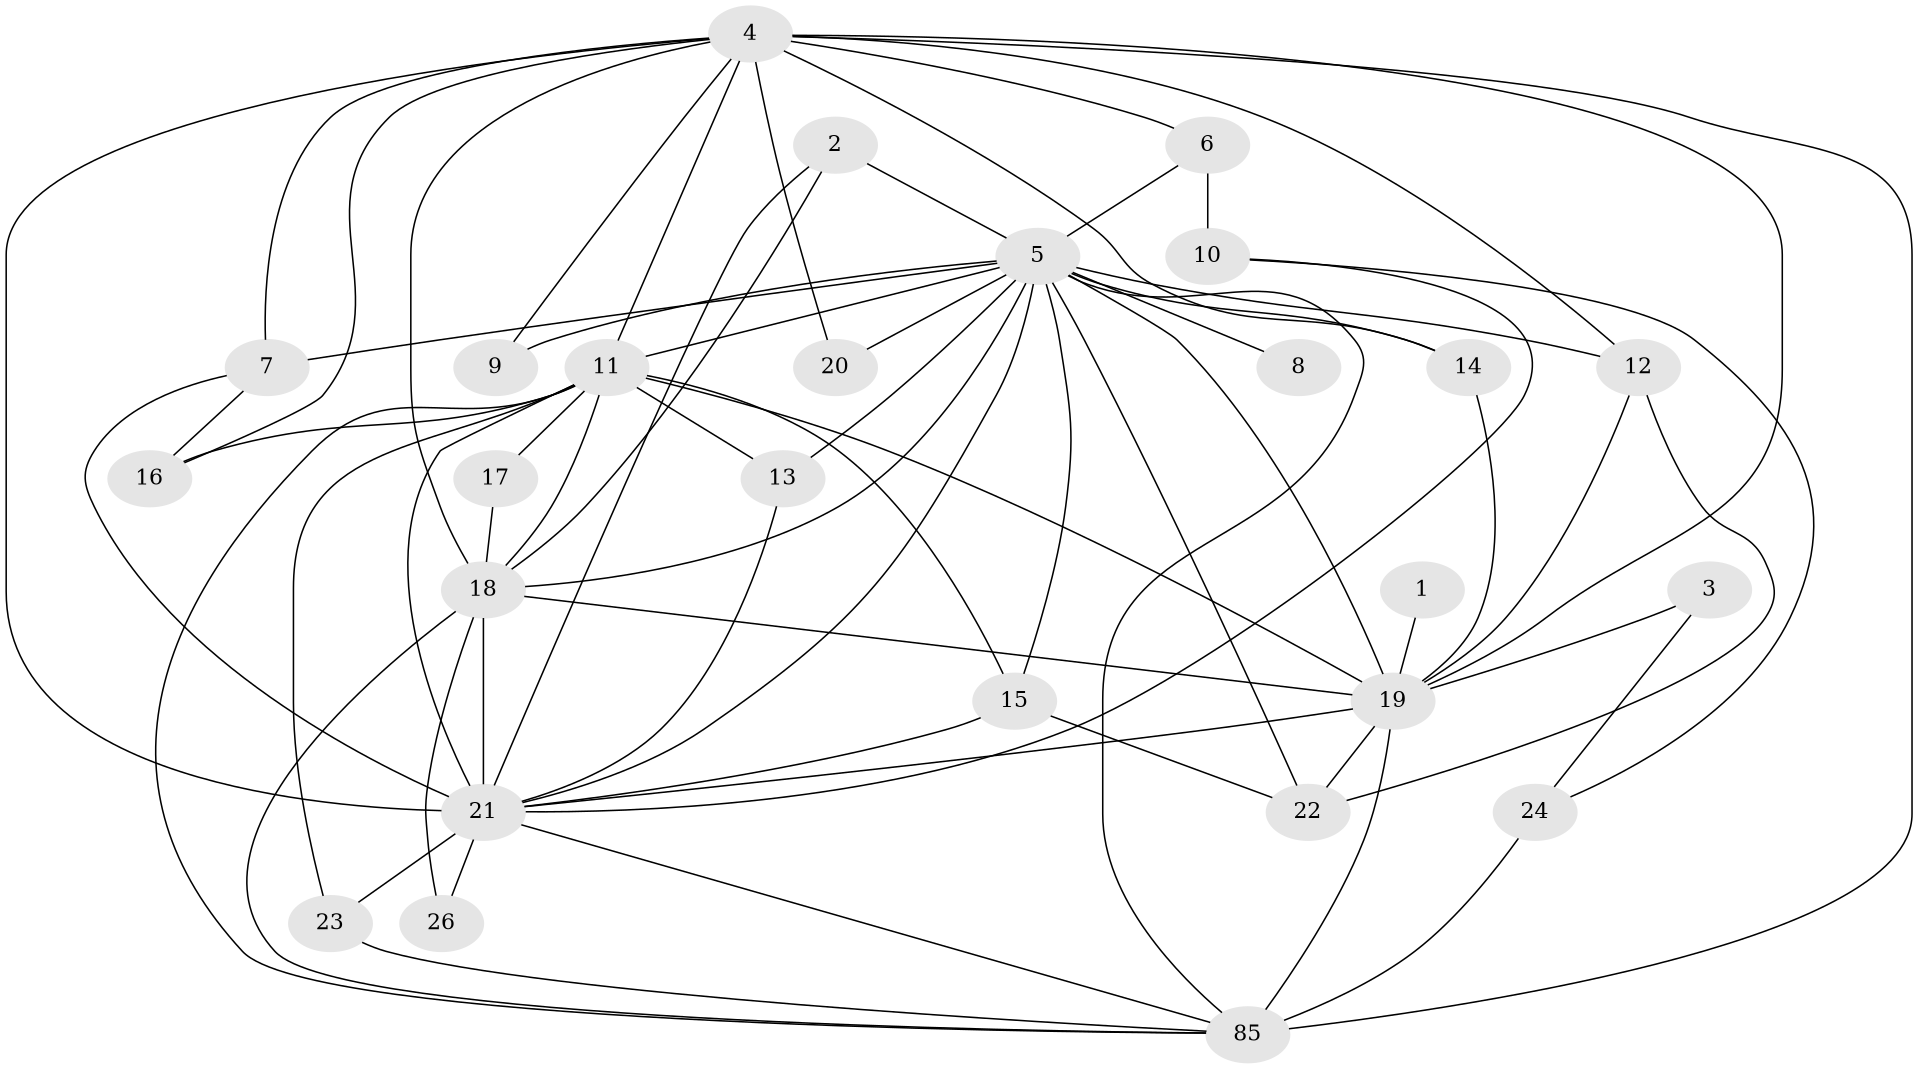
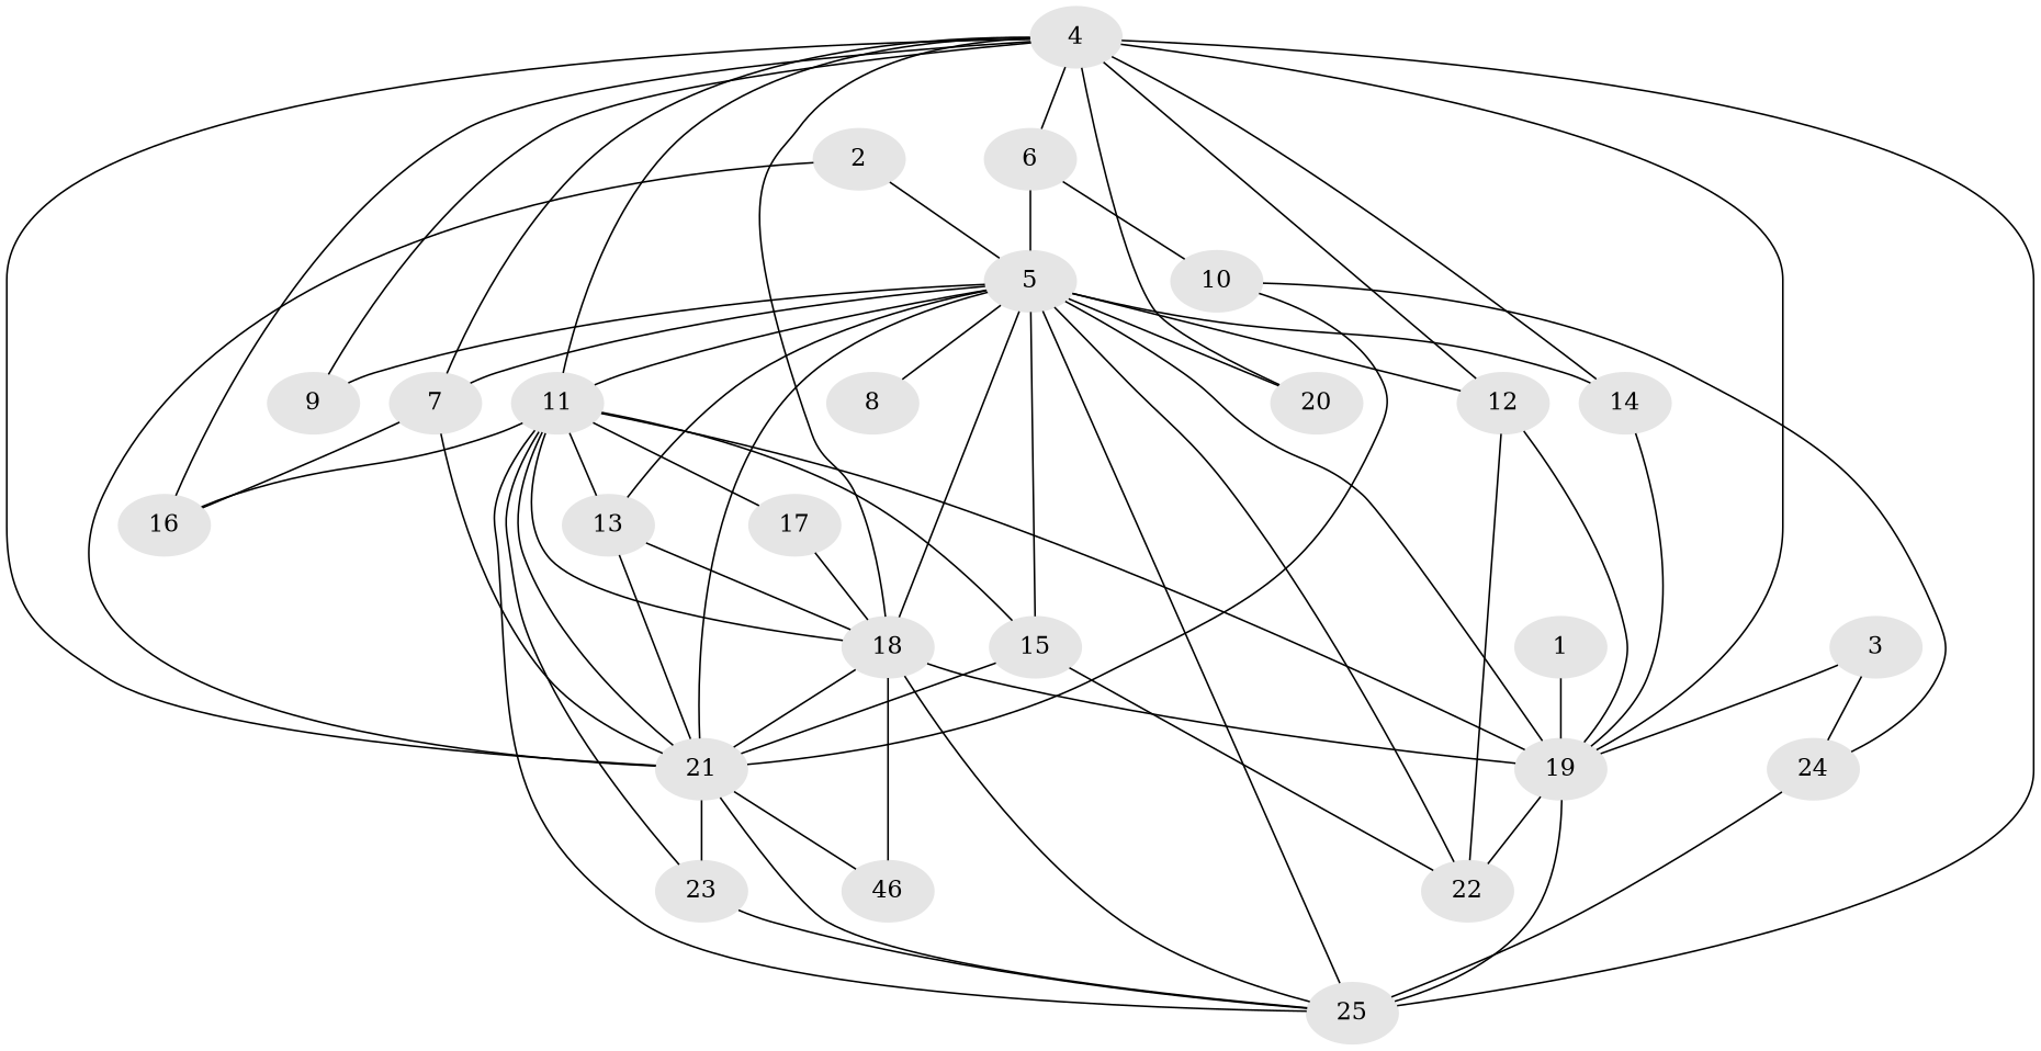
  graph {
    node [color=gray90 style=filled]
    edge [weight=1.0]
    1
    19
    21
-   25 [label=85]
+   25
    22
    2
    5
    18
    7
    9
    11
    12
    14
    20
    8
    13
    15
-   26
+   26 [label=46]
    23
    3
    24
    4
    6
    16
    10
    17
    1 -- 19
-   19 -- 21
    19 -- 25
    19 -- 22 [weight=2.0]
    21 -- 25
    21 -- 26
    21 -- 23
    2 -- 21
    2 -- 5
-   2 -- 18
+   13 -- 18
    5 -- 19 [weight=2.0]
    5 -- 21 [weight=2.0]
    5 -- 25 [weight=2.0]
    5 -- 22
    5 -- 18 [weight=3.0]
    5 -- 7
    5 -- 9 [weight=2.0]
    5 -- 11 [weight=2.0]
    5 -- 12 [weight=2.0]
    5 -- 14
    5 -- 20 [weight=2.0]
    5 -- 8
    5 -- 13
    5 -- 15
    18 -- 19
    18 -- 21 [weight=3.0]
    18 -- 25 [weight=2.0]
    18 -- 26 [weight=2.0]
    7 -- 21
    7 -- 16
    11 -- 19 [weight=3.0]
    11 -- 21 [weight=2.0]
    11 -- 25
    11 -- 18
    11 -- 13 [weight=2.0]
    11 -- 15
    11 -- 23
    11 -- 16
    11 -- 17
    12 -- 19
    12 -- 22
    14 -- 19
    13 -- 21
    15 -- 21
    15 -- 22
    23 -- 25
    3 -- 19
    3 -- 24
    24 -- 25 [weight=2.0]
    4 -- 19 [weight=5.0]
    4 -- 21 [weight=3.0]
    4 -- 25 [weight=4.0]
    4 -- 18 [weight=3.0]
    4 -- 7 [weight=2.0]
    4 -- 9
    4 -- 11 [weight=3.0]
    4 -- 12
    4 -- 14 [weight=2.0]
    4 -- 20 [weight=2.0]
    4 -- 6
    4 -- 16
    6 -- 5 [weight=7.0]
    6 -- 10 [weight=3.0]
    10 -- 21
    10 -- 24
    17 -- 18
  }
